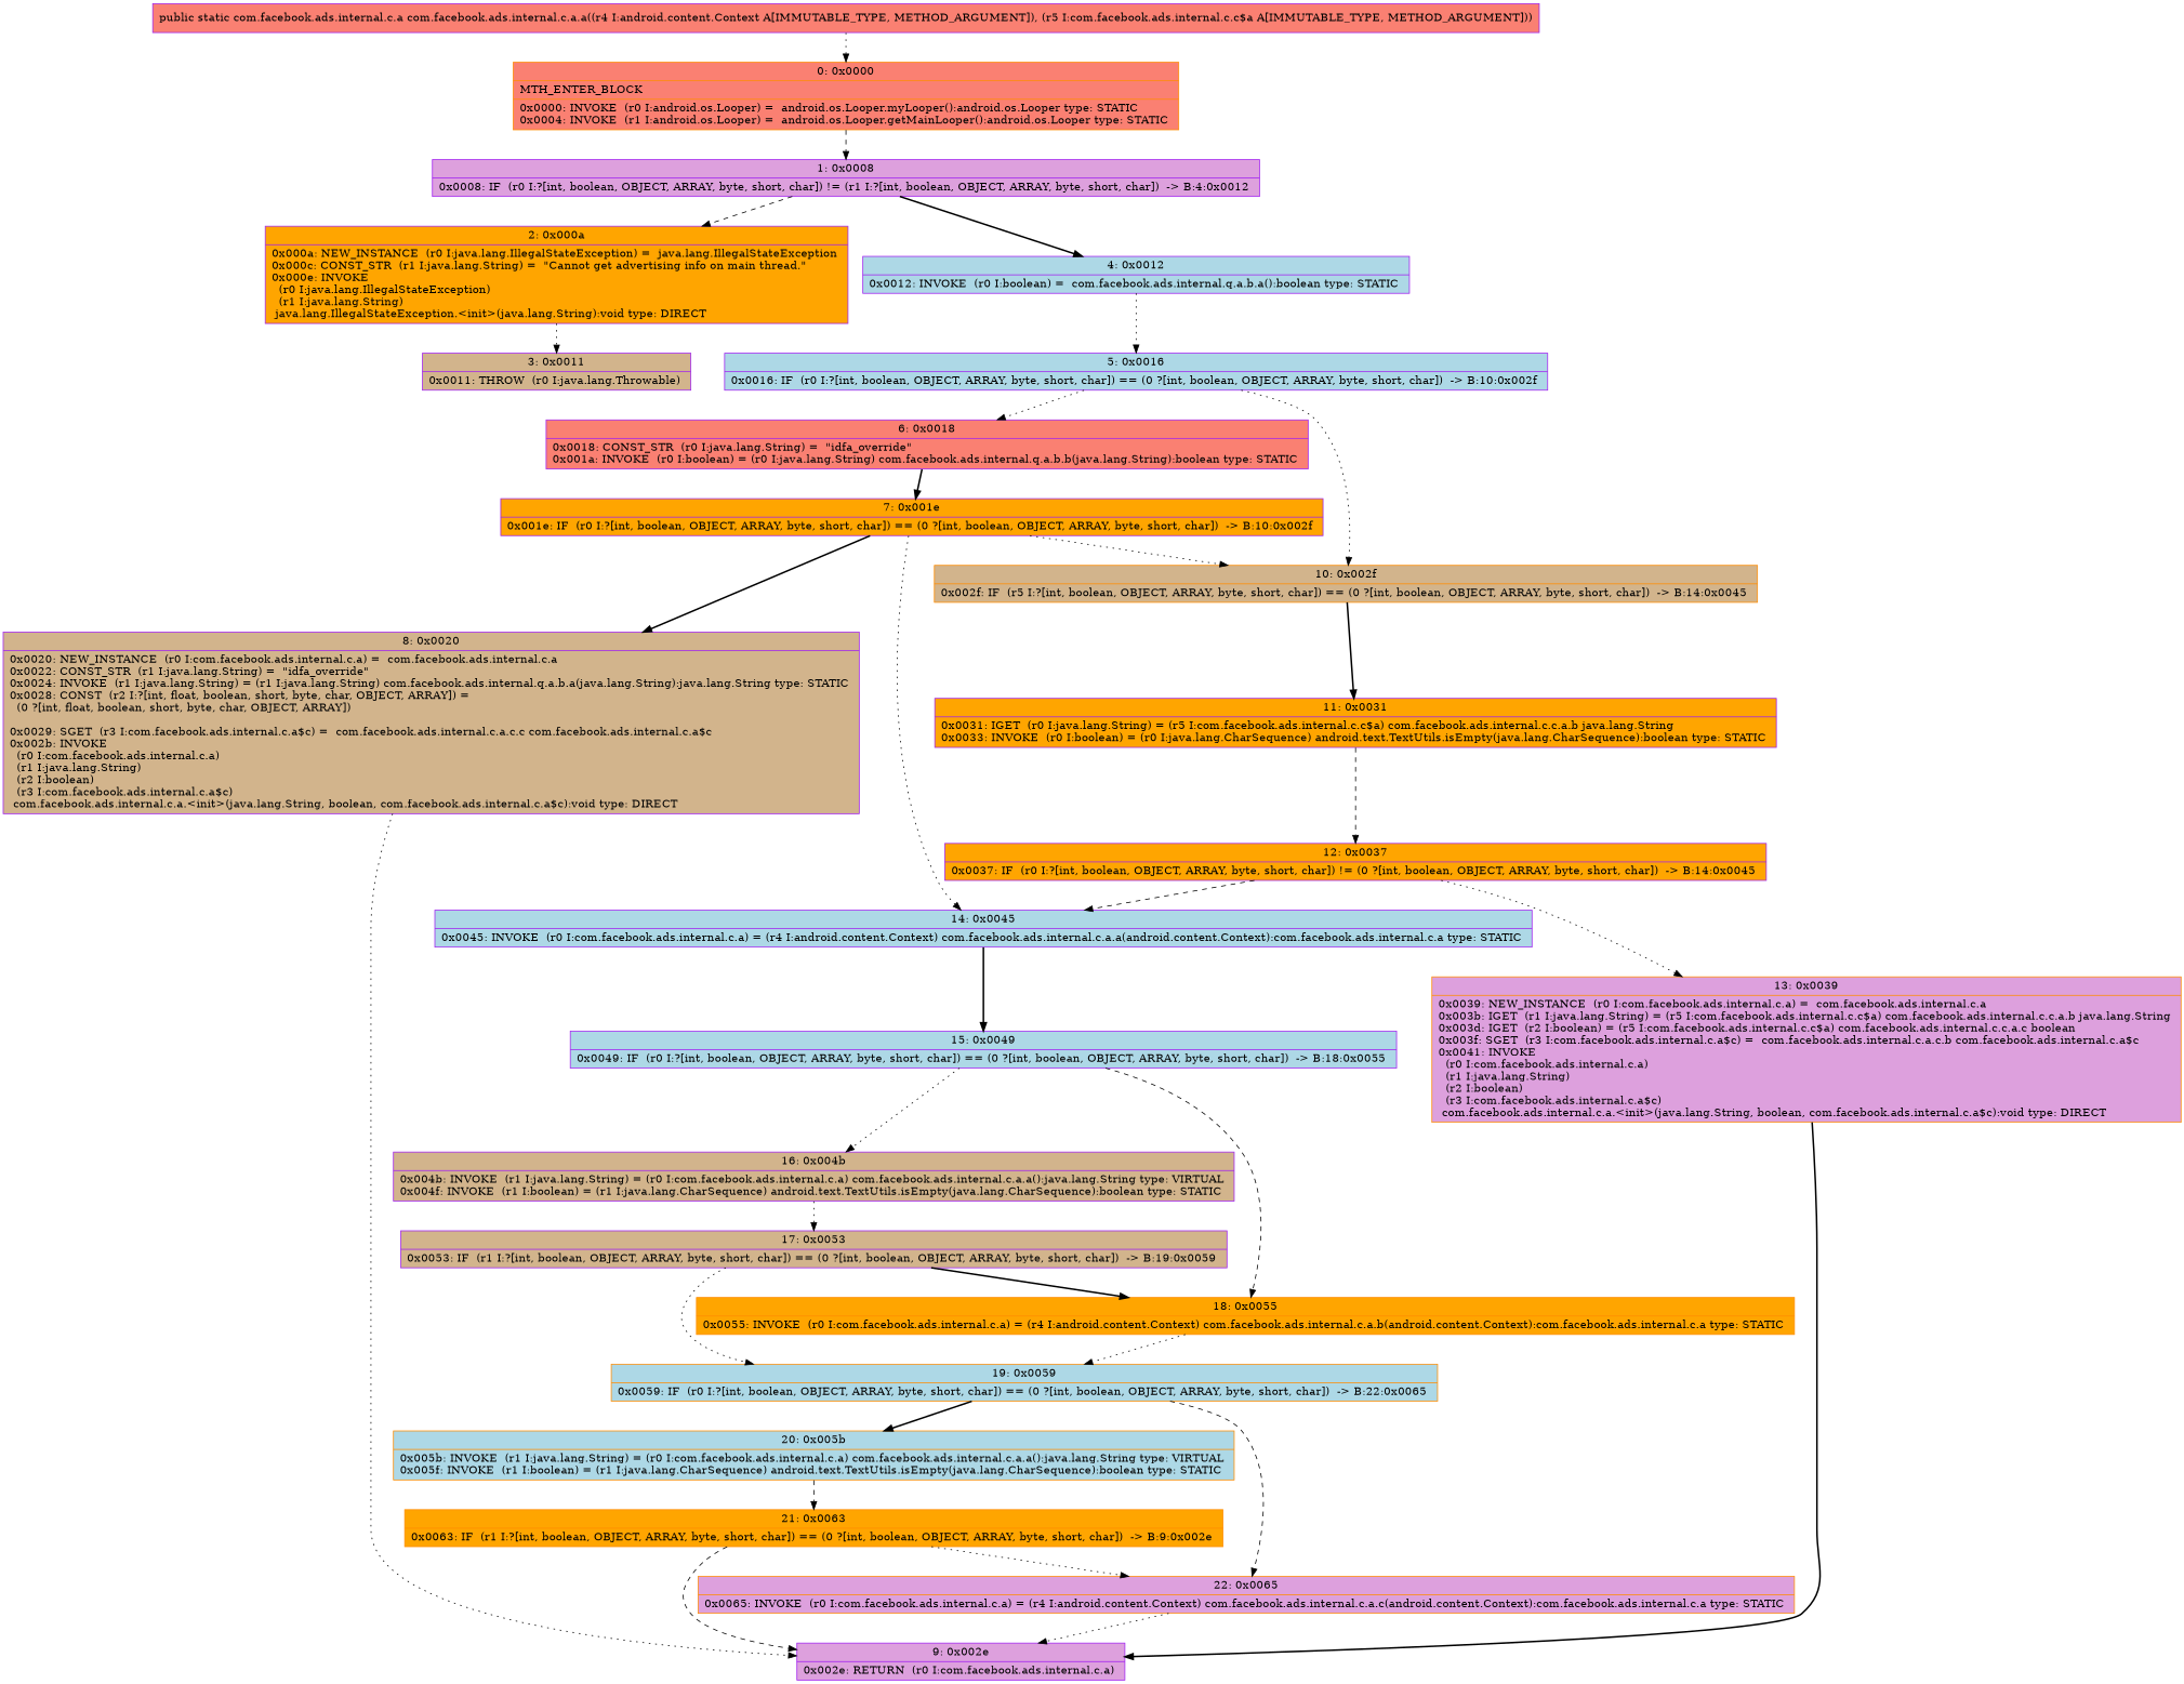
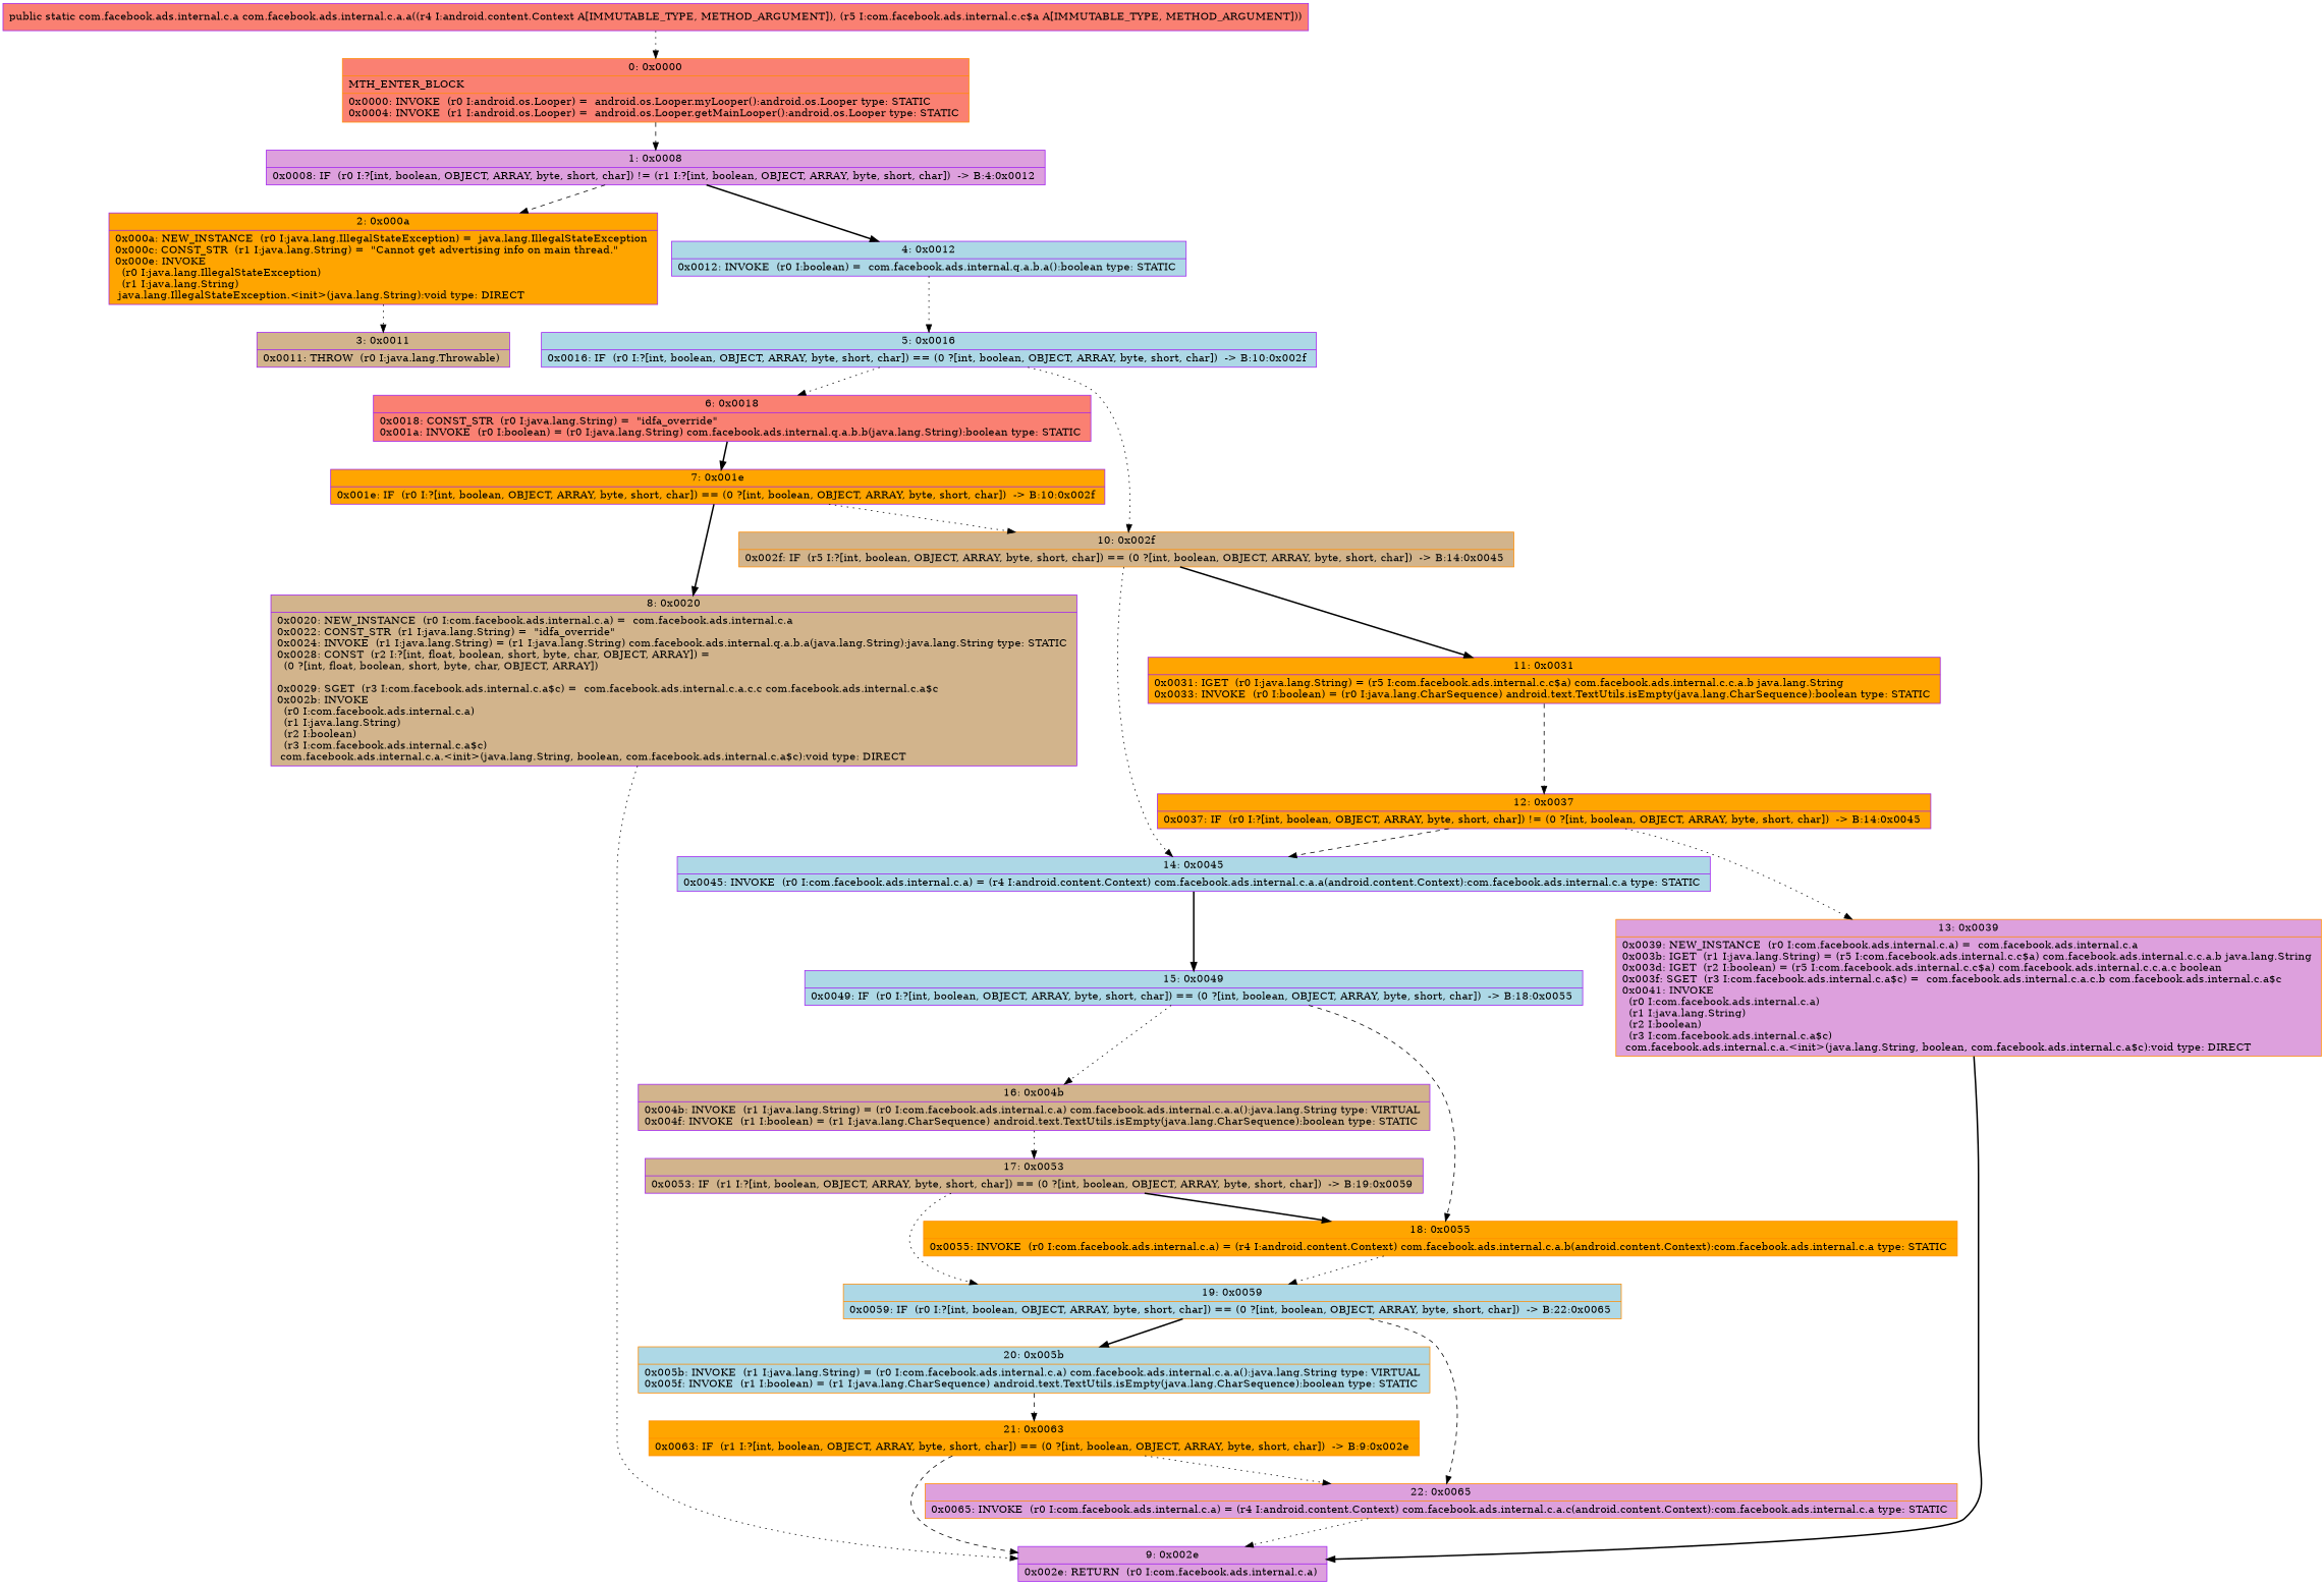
  digraph {
    node [color=purple fillcolor=orange shape=record style=filled]
    edge [style=dotted]
    n1 [color=darkorange fillcolor=salmon label="{0\:\ 0x0000|MTH_ENTER_BLOCK\l|0x0000: INVOKE  (r0 I:android.os.Looper) =  android.os.Looper.myLooper():android.os.Looper type: STATIC \l0x0004: INVOKE  (r1 I:android.os.Looper) =  android.os.Looper.getMainLooper():android.os.Looper type: STATIC \l}"]
    n2 [fillcolor=plum label="{1\:\ 0x0008|0x0008: IF  (r0 I:?[int, boolean, OBJECT, ARRAY, byte, short, char]) != (r1 I:?[int, boolean, OBJECT, ARRAY, byte, short, char])  \-\> B:4:0x0012 \l}"]
    n3 [label="{2\:\ 0x000a|0x000a: NEW_INSTANCE  (r0 I:java.lang.IllegalStateException) =  java.lang.IllegalStateException \l0x000c: CONST_STR  (r1 I:java.lang.String) =  \"Cannot get advertising info on main thread.\" \l0x000e: INVOKE  \l  (r0 I:java.lang.IllegalStateException)\l  (r1 I:java.lang.String)\l java.lang.IllegalStateException.\<init\>(java.lang.String):void type: DIRECT \l}"]
    n4 [fillcolor=lightblue label="{4\:\ 0x0012|0x0012: INVOKE  (r0 I:boolean) =  com.facebook.ads.internal.q.a.b.a():boolean type: STATIC \l}"]
    n5 [fillcolor=tan label="{3\:\ 0x0011|0x0011: THROW  (r0 I:java.lang.Throwable) \l}"]
    n6 [fillcolor=lightblue label="{5\:\ 0x0016|0x0016: IF  (r0 I:?[int, boolean, OBJECT, ARRAY, byte, short, char]) == (0 ?[int, boolean, OBJECT, ARRAY, byte, short, char])  \-\> B:10:0x002f \l}"]
    n7 [fillcolor=salmon label="{6\:\ 0x0018|0x0018: CONST_STR  (r0 I:java.lang.String) =  \"idfa_override\" \l0x001a: INVOKE  (r0 I:boolean) = (r0 I:java.lang.String) com.facebook.ads.internal.q.a.b.b(java.lang.String):boolean type: STATIC \l}"]
    n8 [color=darkorange fillcolor=tan label="{10\:\ 0x002f|0x002f: IF  (r5 I:?[int, boolean, OBJECT, ARRAY, byte, short, char]) == (0 ?[int, boolean, OBJECT, ARRAY, byte, short, char])  \-\> B:14:0x0045 \l}"]
    n9 [label="{7\:\ 0x001e|0x001e: IF  (r0 I:?[int, boolean, OBJECT, ARRAY, byte, short, char]) == (0 ?[int, boolean, OBJECT, ARRAY, byte, short, char])  \-\> B:10:0x002f \l}"]
    n10 [label="{11\:\ 0x0031|0x0031: IGET  (r0 I:java.lang.String) = (r5 I:com.facebook.ads.internal.c.c$a) com.facebook.ads.internal.c.c.a.b java.lang.String \l0x0033: INVOKE  (r0 I:boolean) = (r0 I:java.lang.CharSequence) android.text.TextUtils.isEmpty(java.lang.CharSequence):boolean type: STATIC \l}"]
    n11 [fillcolor=lightblue label="{14\:\ 0x0045|0x0045: INVOKE  (r0 I:com.facebook.ads.internal.c.a) = (r4 I:android.content.Context) com.facebook.ads.internal.c.a.a(android.content.Context):com.facebook.ads.internal.c.a type: STATIC \l}"]
    n12 [fillcolor=tan label="{8\:\ 0x0020|0x0020: NEW_INSTANCE  (r0 I:com.facebook.ads.internal.c.a) =  com.facebook.ads.internal.c.a \l0x0022: CONST_STR  (r1 I:java.lang.String) =  \"idfa_override\" \l0x0024: INVOKE  (r1 I:java.lang.String) = (r1 I:java.lang.String) com.facebook.ads.internal.q.a.b.a(java.lang.String):java.lang.String type: STATIC \l0x0028: CONST  (r2 I:?[int, float, boolean, short, byte, char, OBJECT, ARRAY]) = \l  (0 ?[int, float, boolean, short, byte, char, OBJECT, ARRAY])\l \l0x0029: SGET  (r3 I:com.facebook.ads.internal.c.a$c) =  com.facebook.ads.internal.c.a.c.c com.facebook.ads.internal.c.a$c \l0x002b: INVOKE  \l  (r0 I:com.facebook.ads.internal.c.a)\l  (r1 I:java.lang.String)\l  (r2 I:boolean)\l  (r3 I:com.facebook.ads.internal.c.a$c)\l com.facebook.ads.internal.c.a.\<init\>(java.lang.String, boolean, com.facebook.ads.internal.c.a$c):void type: DIRECT \l}"]
    n13 [fillcolor=plum label="{9\:\ 0x002e|0x002e: RETURN  (r0 I:com.facebook.ads.internal.c.a) \l}"]
    n14 [label="{12\:\ 0x0037|0x0037: IF  (r0 I:?[int, boolean, OBJECT, ARRAY, byte, short, char]) != (0 ?[int, boolean, OBJECT, ARRAY, byte, short, char])  \-\> B:14:0x0045 \l}"]
    n15 [fillcolor=lightblue label="{15\:\ 0x0049|0x0049: IF  (r0 I:?[int, boolean, OBJECT, ARRAY, byte, short, char]) == (0 ?[int, boolean, OBJECT, ARRAY, byte, short, char])  \-\> B:18:0x0055 \l}"]
    n16 [color=darkorange fillcolor=plum label="{13\:\ 0x0039|0x0039: NEW_INSTANCE  (r0 I:com.facebook.ads.internal.c.a) =  com.facebook.ads.internal.c.a \l0x003b: IGET  (r1 I:java.lang.String) = (r5 I:com.facebook.ads.internal.c.c$a) com.facebook.ads.internal.c.c.a.b java.lang.String \l0x003d: IGET  (r2 I:boolean) = (r5 I:com.facebook.ads.internal.c.c$a) com.facebook.ads.internal.c.c.a.c boolean \l0x003f: SGET  (r3 I:com.facebook.ads.internal.c.a$c) =  com.facebook.ads.internal.c.a.c.b com.facebook.ads.internal.c.a$c \l0x0041: INVOKE  \l  (r0 I:com.facebook.ads.internal.c.a)\l  (r1 I:java.lang.String)\l  (r2 I:boolean)\l  (r3 I:com.facebook.ads.internal.c.a$c)\l com.facebook.ads.internal.c.a.\<init\>(java.lang.String, boolean, com.facebook.ads.internal.c.a$c):void type: DIRECT \l}"]
    n17 [fillcolor=tan label="{16\:\ 0x004b|0x004b: INVOKE  (r1 I:java.lang.String) = (r0 I:com.facebook.ads.internal.c.a) com.facebook.ads.internal.c.a.a():java.lang.String type: VIRTUAL \l0x004f: INVOKE  (r1 I:boolean) = (r1 I:java.lang.CharSequence) android.text.TextUtils.isEmpty(java.lang.CharSequence):boolean type: STATIC \l}"]
    n18 [color=darkorange label="{18\:\ 0x0055|0x0055: INVOKE  (r0 I:com.facebook.ads.internal.c.a) = (r4 I:android.content.Context) com.facebook.ads.internal.c.a.b(android.content.Context):com.facebook.ads.internal.c.a type: STATIC \l}"]
    n19 [fillcolor=tan label="{17\:\ 0x0053|0x0053: IF  (r1 I:?[int, boolean, OBJECT, ARRAY, byte, short, char]) == (0 ?[int, boolean, OBJECT, ARRAY, byte, short, char])  \-\> B:19:0x0059 \l}"]
    n20 [color=darkorange fillcolor=lightblue label="{19\:\ 0x0059|0x0059: IF  (r0 I:?[int, boolean, OBJECT, ARRAY, byte, short, char]) == (0 ?[int, boolean, OBJECT, ARRAY, byte, short, char])  \-\> B:22:0x0065 \l}"]
    n21 [color=darkorange fillcolor=lightblue label="{20\:\ 0x005b|0x005b: INVOKE  (r1 I:java.lang.String) = (r0 I:com.facebook.ads.internal.c.a) com.facebook.ads.internal.c.a.a():java.lang.String type: VIRTUAL \l0x005f: INVOKE  (r1 I:boolean) = (r1 I:java.lang.CharSequence) android.text.TextUtils.isEmpty(java.lang.CharSequence):boolean type: STATIC \l}"]
    n22 [color=darkorange fillcolor=plum label="{22\:\ 0x0065|0x0065: INVOKE  (r0 I:com.facebook.ads.internal.c.a) = (r4 I:android.content.Context) com.facebook.ads.internal.c.a.c(android.content.Context):com.facebook.ads.internal.c.a type: STATIC \l}"]
    n23 [color=darkorange label="{21\:\ 0x0063|0x0063: IF  (r1 I:?[int, boolean, OBJECT, ARRAY, byte, short, char]) == (0 ?[int, boolean, OBJECT, ARRAY, byte, short, char])  \-\> B:9:0x002e \l}"]
    n24 [fillcolor=salmon label="{public static com.facebook.ads.internal.c.a com.facebook.ads.internal.c.a.a((r4 I:android.content.Context A[IMMUTABLE_TYPE, METHOD_ARGUMENT]), (r5 I:com.facebook.ads.internal.c.c$a A[IMMUTABLE_TYPE, METHOD_ARGUMENT])) }"]
    n1 -> n2 [style=dashed]
    n2 -> n3 [style=dashed]
    n2 -> n4 [style=bold]
    n3 -> n5
    n4 -> n6
    n6 -> n7
    n6 -> n8
    n7 -> n9 [style=bold]
    n8 -> n10 [style=bold]
-   n9 -> n11
+   n8 -> n11
    n9 -> n8
    n9 -> n12 [style=bold]
    n10 -> n14 [style=dashed]
    n11 -> n15 [style=bold]
    n12 -> n13
    n14 -> n11 [style=dashed]
    n14 -> n16
    n15 -> n17
    n15 -> n18 [style=dashed]
    n16 -> n13 [style=bold]
    n17 -> n19
    n18 -> n20
    n19 -> n18 [style=bold]
    n19 -> n20
    n20 -> n21 [style=bold]
    n20 -> n22 [style=dashed]
    n21 -> n23 [style=dashed]
    n22 -> n13
    n23 -> n13 [style=dashed]
    n23 -> n22
    n24 -> n1
  }
